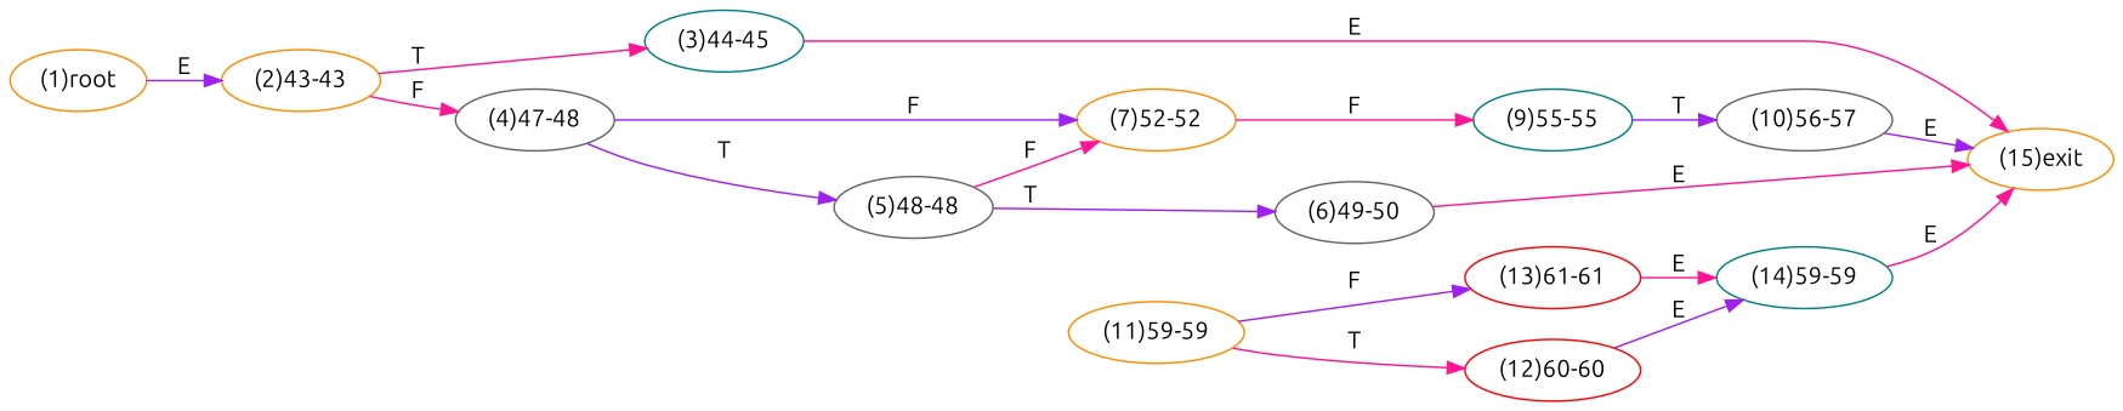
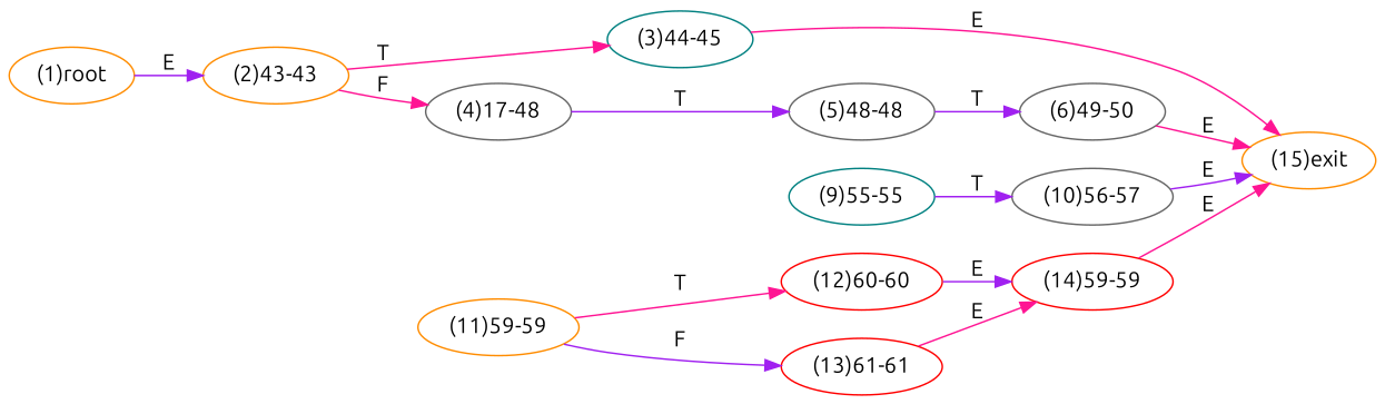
  digraph {
    fontname=Ubuntu
    rankdir=LR
    node [color=darkorange fontname=Ubuntu]
    edge [color=deeppink fontname=Ubuntu]
    n1 [label="(1)root"]
    n2 [label="(2)43-43"]
    n3 [color=teal label="(3)44-45"]
-   n4 [color=gray40 label="(4)47-48"]
+   n4 [color=gray40 label="(4)17-48"]
    n5 [label="(15)exit"]
    n6 [color=gray40 label="(5)48-48"]
-   n7 [label="(7)52-52"]
    n8 [color=gray40 label="(6)49-50"]
    n9 [color=teal label="(9)55-55"]
    n10 [color=gray40 label="(10)56-57"]
    n11 [label="(11)59-59"]
    n12 [color=red label="(12)60-60"]
    n13 [color=red label="(13)61-61"]
-   n14 [color=teal label="(14)59-59"]
+   n14 [color=red label="(14)59-59"]
    n1 -> n2 [color=purple label=E]
    n2 -> n3 [label=T]
    n2 -> n4 [label=F]
    n3 -> n5 [label=E]
    n4 -> n6 [color=purple label=T]
-   n4 -> n7 [color=purple label=F]
-   n6 -> n7 [label=F]
    n6 -> n8 [color=purple label=T]
-   n7 -> n9 [label=F]
    n8 -> n5 [label=E]
    n9 -> n10 [color=purple label=T]
    n10 -> n5 [color=purple label=E]
    n11 -> n12 [label=T]
    n11 -> n13 [color=purple label=F]
    n12 -> n14 [color=purple label=E]
    n13 -> n14 [label=E]
    n14 -> n5 [label=E]
  }
